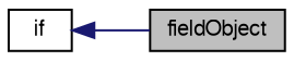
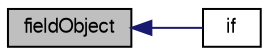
  digraph {
    rankdir=LR
    node [color=black fontname=FreeSans fontsize=10 shape=record]
    n1 [fillcolor=grey75 fontcolor=black height=0.2 label=fieldObject style=filled width=0.4]
    n2 [height=0.2 label=if width=0.4]
-   n2 -> n1 [color=midnightblue dir=back fontname=FreeSans fontsize=10 labelfontname=FreeSans labelfontsize=10 style=solid]
+   n1 -> n2 [color=midnightblue dir=back fontname=FreeSans fontsize=10 labelfontname=FreeSans labelfontsize=10 style=solid]
  }
